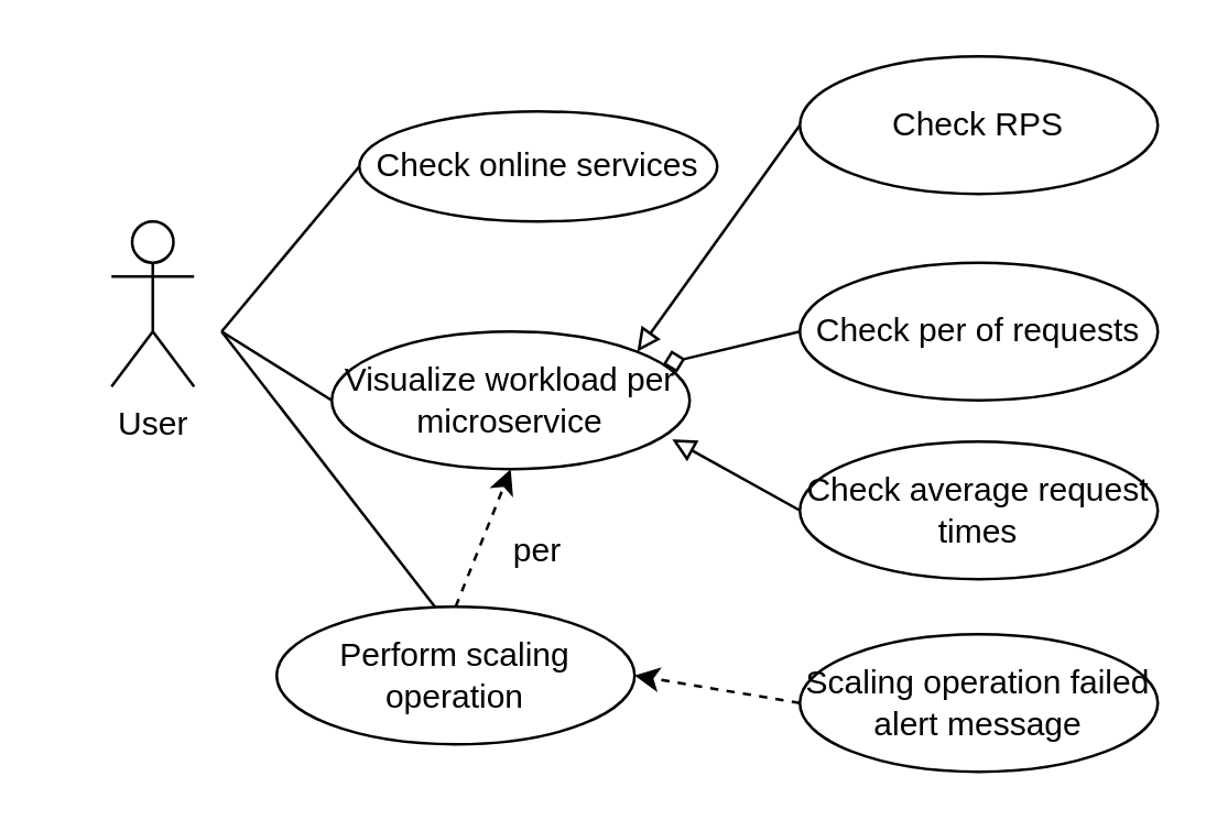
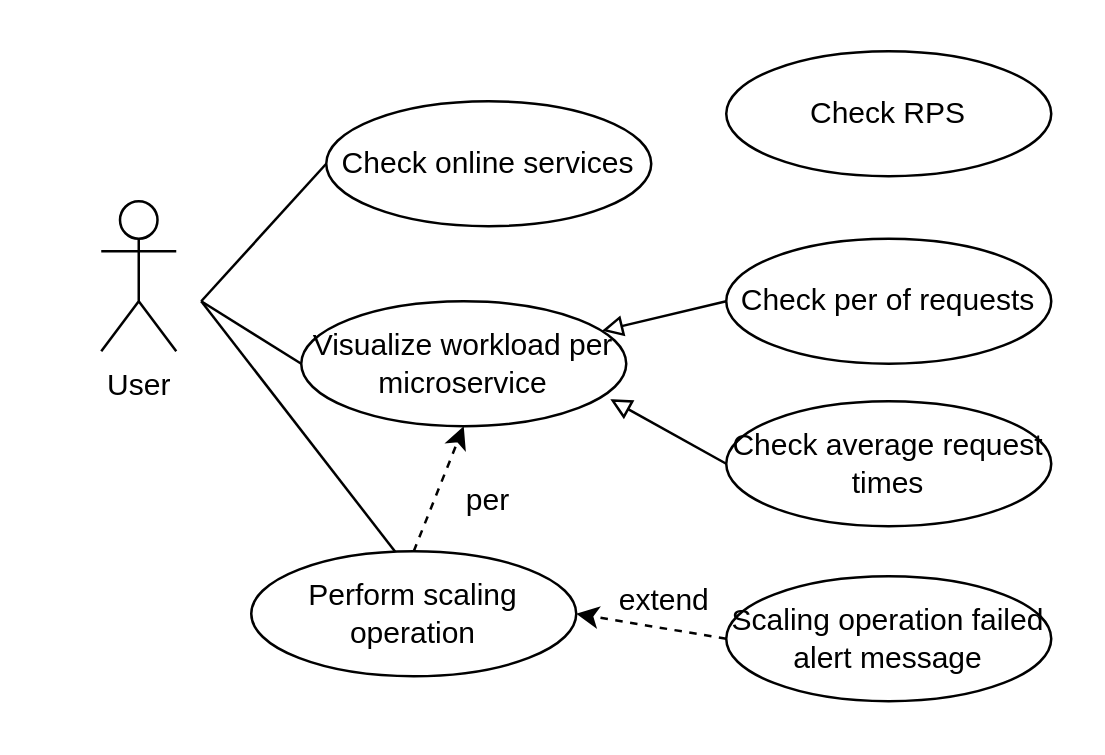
  <mxCell id="0" />
  <mxCell id="1" parent="0" />
  <mxCell id="2" value="User" style="shape=umlActor;verticalLabelPosition=bottom;labelBackgroundColor=#ffffff;verticalAlign=top;html=1;outlineConnect=0;" vertex="1" parent="1"><mxGeometry x="40" y="80" width="30" height="60" as="geometry" /></mxCell>
  <mxCell id="3" style="edgeStyle=none;rounded=0;orthogonalLoop=1;jettySize=auto;html=1;exitX=0.5;exitY=0;exitDx=0;exitDy=0;entryX=0.5;entryY=1;entryDx=0;entryDy=0;endArrow=classic;endFill=1;dashed=1;" edge="1" parent="1" source="4" target="6"><mxGeometry relative="1" as="geometry" /></mxCell>
  <mxCell id="4" value="Perform scaling operation" style="ellipse;whiteSpace=wrap;html=1;" vertex="1" parent="1"><mxGeometry x="100" y="220" width="130" height="50" as="geometry" /></mxCell>
- <mxCell id="5" value="Check online services" style="ellipse;whiteSpace=wrap;html=1;" vertex="1" parent="1"><mxGeometry x="130" y="40" width="130" height="40" as="geometry" /></mxCell>
+ <mxCell id="5" value="Check online services" style="ellipse;whiteSpace=wrap;html=1;" vertex="1" parent="1"><mxGeometry x="130" y="40" width="130" height="50" as="geometry" /></mxCell>
  <mxCell id="6" value="Visualize workload per microservice" style="ellipse;whiteSpace=wrap;html=1;" vertex="1" parent="1"><mxGeometry x="120" y="120" width="130" height="50" as="geometry" /></mxCell>
  <mxCell id="7" style="edgeStyle=none;rounded=0;orthogonalLoop=1;jettySize=auto;html=1;exitX=1;exitY=0.5;exitDx=0;exitDy=0;entryX=0;entryY=0.5;entryDx=0;entryDy=0;endArrow=none;endFill=0;" edge="1" parent="1" source="10" target="5"><mxGeometry relative="1" as="geometry" /></mxCell>
  <mxCell id="8" style="edgeStyle=none;rounded=0;orthogonalLoop=1;jettySize=auto;html=1;exitX=1;exitY=0.5;exitDx=0;exitDy=0;entryX=0;entryY=0.5;entryDx=0;entryDy=0;endArrow=none;endFill=0;" edge="1" parent="1" source="10" target="6"><mxGeometry relative="1" as="geometry" /></mxCell>
  <mxCell id="9" style="edgeStyle=none;rounded=0;orthogonalLoop=1;jettySize=auto;html=1;exitX=1;exitY=0.5;exitDx=0;exitDy=0;entryX=0.443;entryY=0.004;entryDx=0;entryDy=0;entryPerimeter=0;endArrow=none;endFill=0;" edge="1" parent="1" source="10" target="4"><mxGeometry relative="1" as="geometry" /></mxCell>
  <mxCell id="10" value="" style="rounded=0;whiteSpace=wrap;html=1;fillColor=none;strokeColor=none;" vertex="1" parent="1"><mxGeometry x="20" y="70" width="60" height="100" as="geometry" /></mxCell>
  <mxCell id="11" value="per" style="text;html=1;strokeColor=none;fillColor=none;align=center;verticalAlign=middle;whiteSpace=wrap;rounded=0;" vertex="1" parent="1"><mxGeometry x="175" y="190" width="40" height="20" as="geometry" /></mxCell>
- <mxCell id="12" style="edgeStyle=none;rounded=0;orthogonalLoop=1;jettySize=auto;html=1;exitX=0;exitY=0.5;exitDx=0;exitDy=0;entryX=1;entryY=0;entryDx=0;entryDy=0;endArrow=block;endFill=0;" edge="1" parent="1" source="13" target="6"><mxGeometry relative="1" as="geometry" /></mxCell>
  <mxCell id="13" value="Check RPS" style="ellipse;whiteSpace=wrap;html=1;" vertex="1" parent="1"><mxGeometry x="290" y="20" width="130" height="50" as="geometry" /></mxCell>
- <mxCell id="14" style="edgeStyle=none;rounded=0;orthogonalLoop=1;jettySize=auto;html=1;exitX=0;exitY=0.5;exitDx=0;exitDy=0;endArrow=diamond;endFill=0;" edge="1" parent="1" source="15" target="6"><mxGeometry relative="1" as="geometry" /></mxCell>
+ <mxCell id="14" style="edgeStyle=none;rounded=0;orthogonalLoop=1;jettySize=auto;html=1;exitX=0;exitY=0.5;exitDx=0;exitDy=0;endArrow=block;endFill=0;" edge="1" parent="1" source="15" target="6"><mxGeometry relative="1" as="geometry" /></mxCell>
  <mxCell id="15" value="Check per of requests" style="ellipse;whiteSpace=wrap;html=1;" vertex="1" parent="1"><mxGeometry x="290" y="95" width="130" height="50" as="geometry" /></mxCell>
  <mxCell id="16" style="edgeStyle=none;rounded=0;orthogonalLoop=1;jettySize=auto;html=1;exitX=0;exitY=0.5;exitDx=0;exitDy=0;entryX=0.951;entryY=0.784;entryDx=0;entryDy=0;entryPerimeter=0;endArrow=block;endFill=0;" edge="1" parent="1" source="17" target="6"><mxGeometry relative="1" as="geometry" /></mxCell>
  <mxCell id="17" value="Check average request times" style="ellipse;whiteSpace=wrap;html=1;" vertex="1" parent="1"><mxGeometry x="290" y="160" width="130" height="50" as="geometry" /></mxCell>
  <mxCell id="18" style="edgeStyle=none;rounded=0;orthogonalLoop=1;jettySize=auto;html=1;exitX=0;exitY=0.5;exitDx=0;exitDy=0;entryX=1;entryY=0.5;entryDx=0;entryDy=0;endArrow=classic;endFill=1;dashed=1;" edge="1" parent="1" source="19" target="4"><mxGeometry relative="1" as="geometry" /></mxCell>
  <mxCell id="19" value="Scaling operation failed alert message" style="ellipse;whiteSpace=wrap;html=1;" vertex="1" parent="1"><mxGeometry x="290" y="230" width="130" height="50" as="geometry" /></mxCell>
+ <mxCell id="20" value="extend" style="text;html=1;align=center;verticalAlign=middle;resizable=0;points=[];autosize=1;" vertex="1" parent="1"><mxGeometry x="240" y="230" width="50" height="20" as="geometry" /></mxCell>
